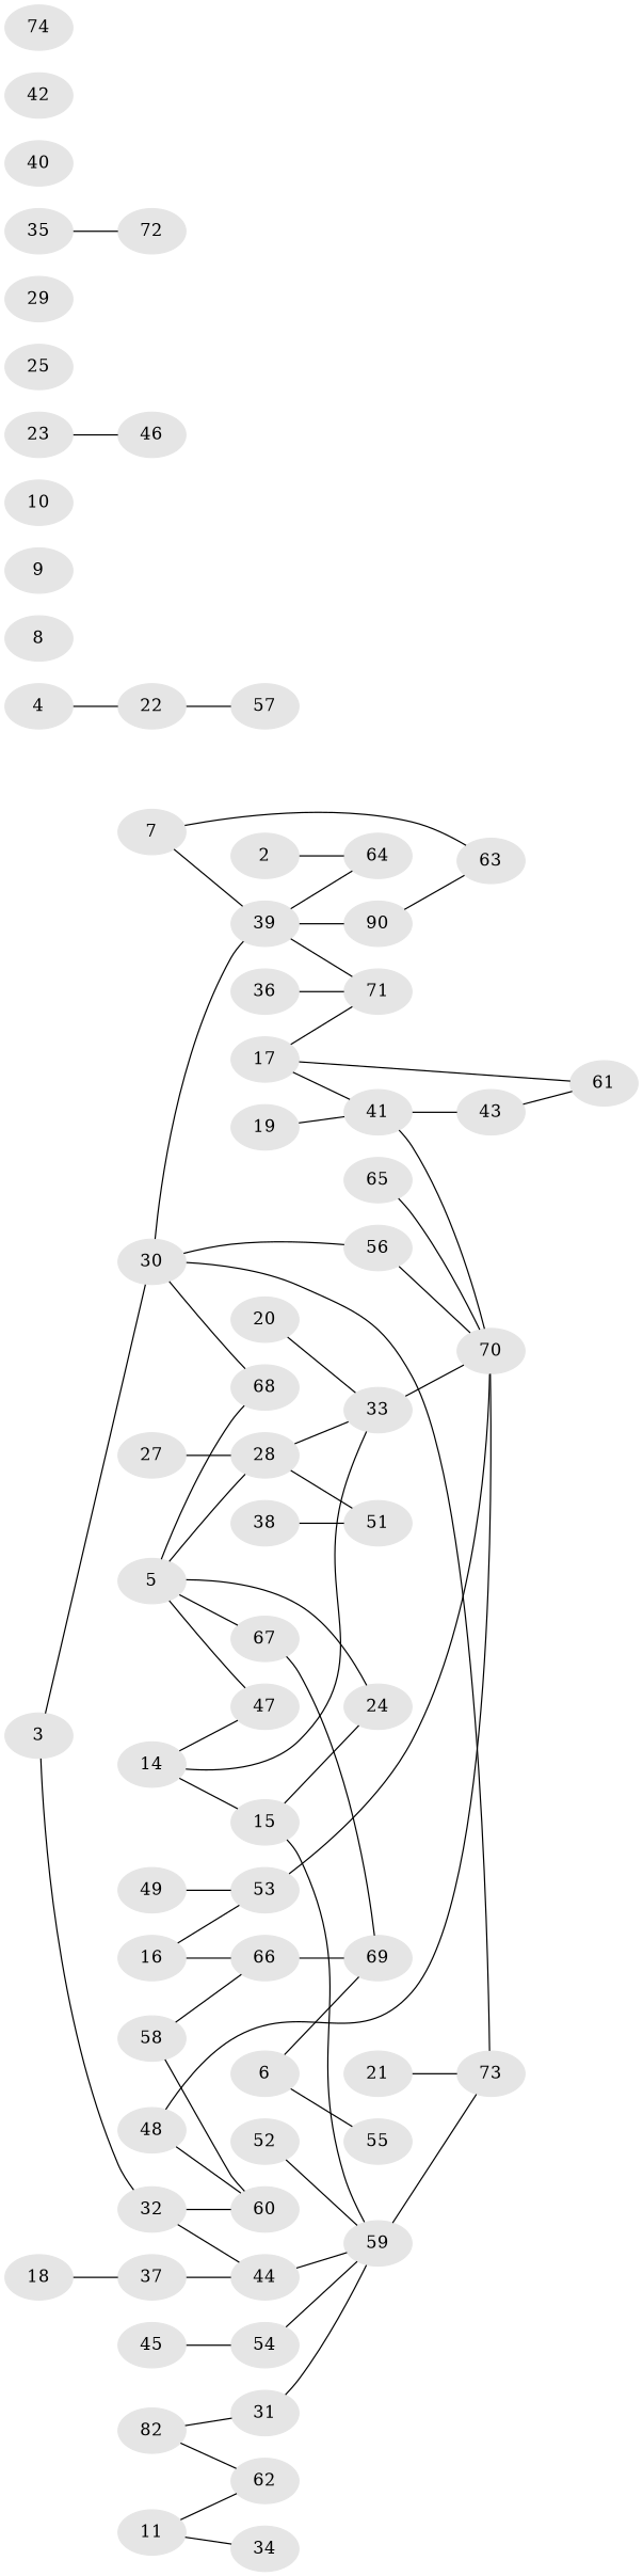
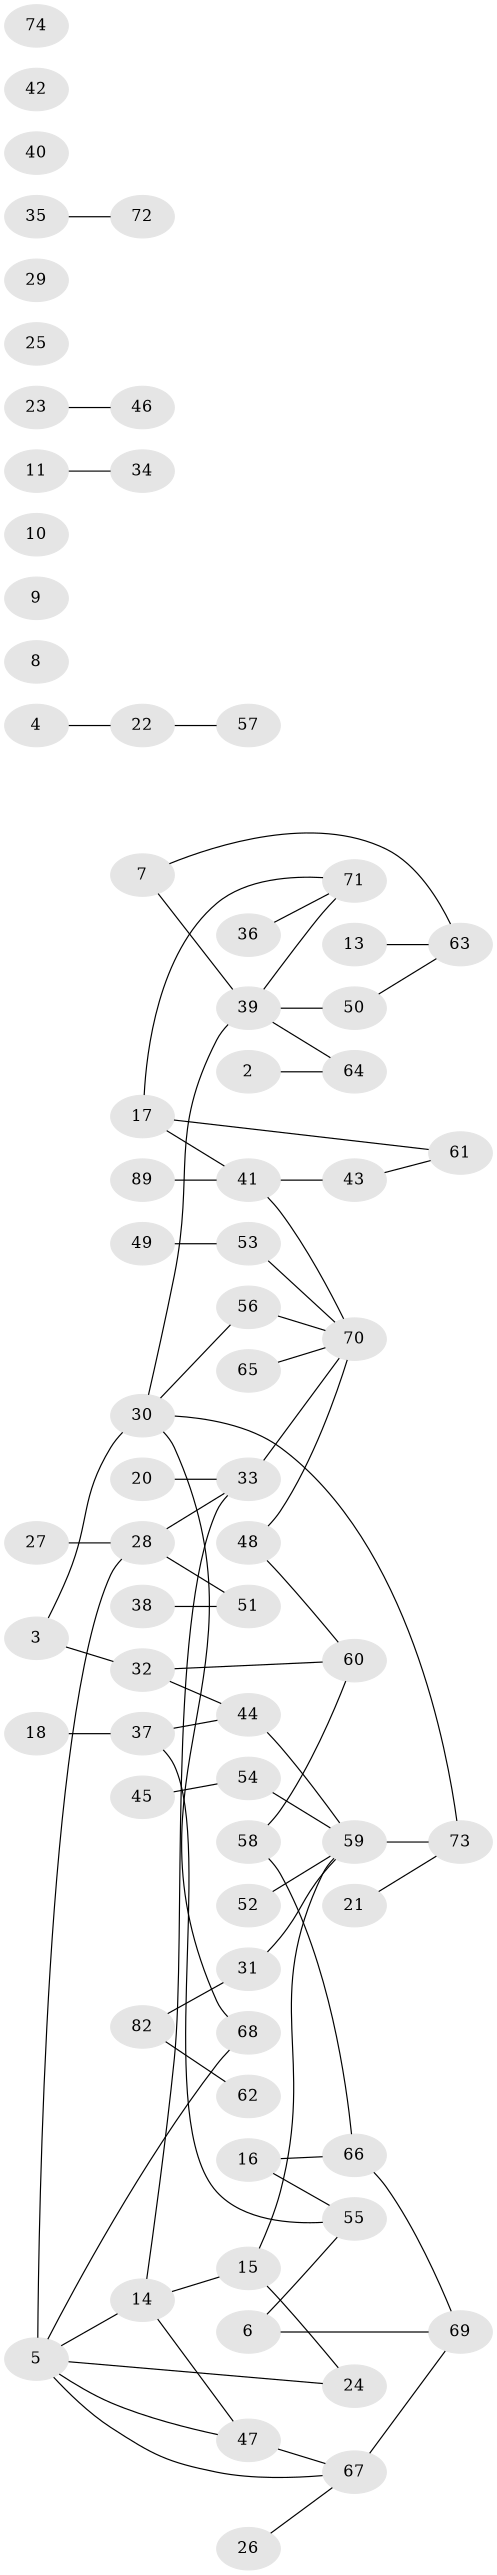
  graph {
    rankdir=LR
    node [color=gray90 style=filled]
    2
    64
    3
    30
    32
    68
    39
    73
    56
    44
    60
    4
    22
    57
    5
    14
    24
    28
    47
    67
    15
    33
    51
    69
    6
    55
    7
    63
    71
-   50 [label=90]
+   50
    8
    9
    10
    11
    34
    62
    n37 [label=82]
    31
    59
+   13
    70
    16
    53
    66
    17
    41
    61
    43
    18
    37
-   19
+   19 [label=89]
    20
    21
    23
    46
    25
+   26
    27
    29
    35
    72
    36
    38
    40
    42
    45
    54
    48
    49
    52
    58
    65
    74
    2 -- 64
    3 -- 30
    3 -- 32
    30 -- 68
    30 -- 39
    30 -- 73
    30 -- 56
    32 -- 44
    32 -- 60
    39 -- 64
    39 -- 71
    39 -- 50
    56 -- 70
    44 -- 59
    4 -- 22
    22 -- 57
    5 -- 68
+   5 -- 14
    5 -- 24
    5 -- 28
    5 -- 47
    5 -- 67
    14 -- 47
    14 -- 15
    14 -- 33
    28 -- 33
    28 -- 51
+   47 -- 67
    67 -- 69
    15 -- 24
    15 -- 59
    33 -- 70
    6 -- 69
    6 -- 55
    7 -- 39
    7 -- 63
    50 -- 63
    11 -- 34
-   11 -- 62
    n37 -- 62
    n37 -- 31
    31 -- 59
    59 -- 73
-   16 -- 53
+   13 -- 63
+   16 -- 55
    16 -- 66
    53 -- 70
    66 -- 69
    17 -- 71
    17 -- 41
    17 -- 61
    41 -- 70
    41 -- 43
    43 -- 61
    18 -- 37
    37 -- 44
+   37 -- 55
    19 -- 41
    20 -- 33
    21 -- 73
    23 -- 46
+   26 -- 67
    27 -- 28
    35 -- 72
    36 -- 71
    38 -- 51
    45 -- 54
    54 -- 59
    48 -- 60
    48 -- 70
    49 -- 53
    52 -- 59
    58 -- 60
    58 -- 66
    65 -- 70
  }
